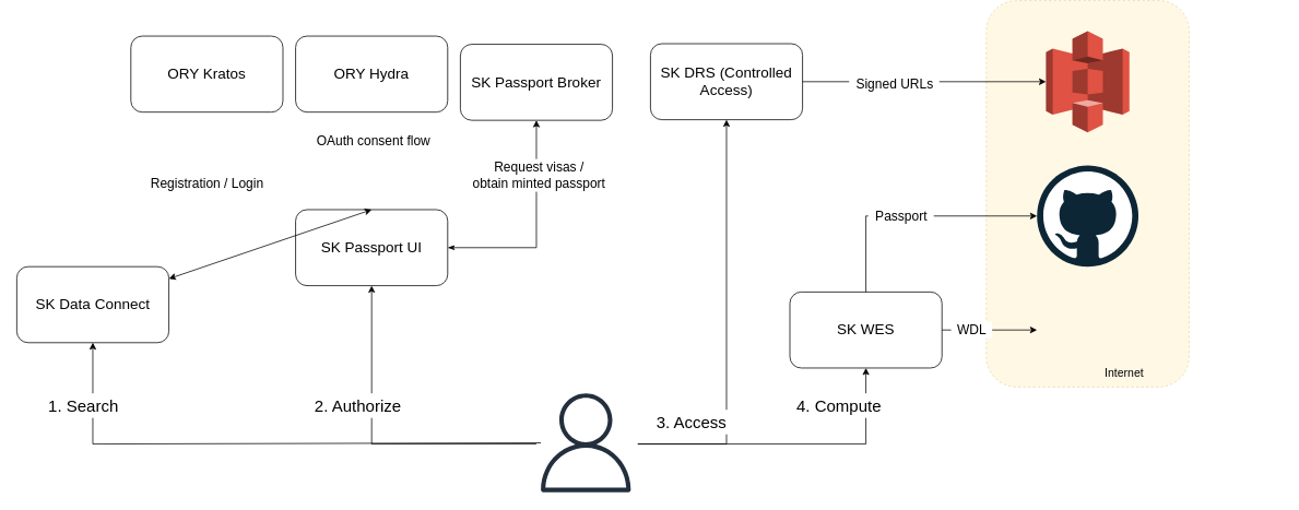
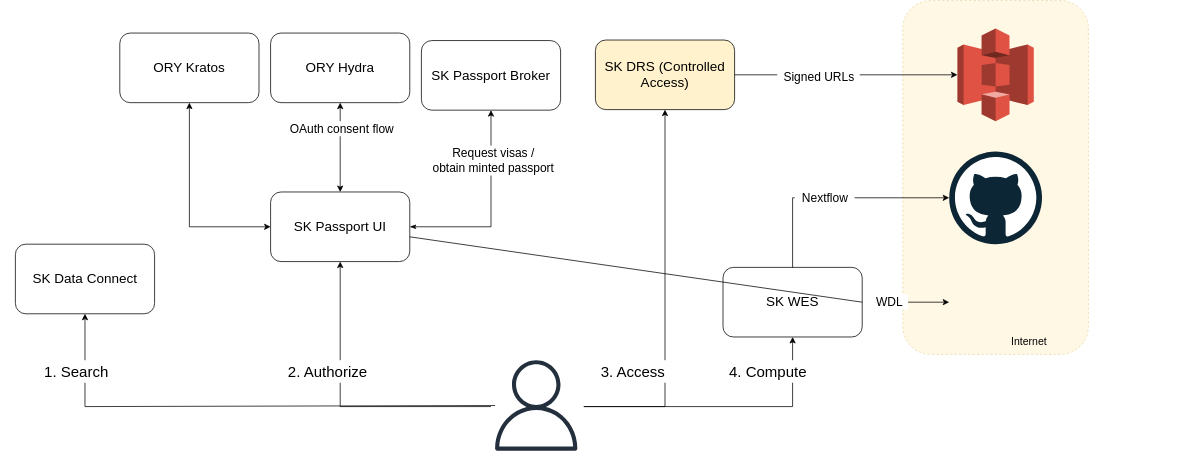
  <mxCell id="0" />
  <mxCell id="1" parent="0" />
  <mxCell id="2" value="" style="rounded=1;whiteSpace=wrap;html=1;rotation=90;dashed=1;fillColor=#fff2cc;strokeColor=#d6b656;opacity=50;" parent="1" vertex="1"><mxGeometry x="1090.875" y="95.113" width="471.649" height="247.423" as="geometry" /></mxCell>
- <mxCell id="3" value="&lt;font style=&quot;font-size: 18px&quot;&gt;SK DRS (Controlled Access)&lt;/font&gt;" style="rounded=1;whiteSpace=wrap;html=1;" parent="1" vertex="1"><mxGeometry x="793.195" y="35.577" width="185.567" height="92.784" as="geometry" /></mxCell>
+ <mxCell id="3" value="&lt;font style=&quot;font-size: 18px&quot;&gt;SK DRS (Controlled Access)&lt;/font&gt;" style="rounded=1;whiteSpace=wrap;html=1;fillColor=#fff2cc;" parent="1" vertex="1"><mxGeometry x="793.195" y="35.577" width="185.567" height="92.784" as="geometry" /></mxCell>
  <mxCell id="4" value="" style="outlineConnect=0;dashed=0;verticalLabelPosition=bottom;verticalAlign=top;align=center;html=1;shape=mxgraph.aws3.s3;fillColor=#E05243;gradientColor=none;" parent="1" vertex="1"><mxGeometry x="1275.807" y="20.113" width="101.768" height="123.711" as="geometry" /></mxCell>
  <mxCell id="5" value="&lt;font style=&quot;font-size: 18px&quot;&gt;SK Passport UI&lt;/font&gt;" style="rounded=1;whiteSpace=wrap;html=1;" parent="1" vertex="1"><mxGeometry x="360.206" y="238.155" width="185.567" height="92.784" as="geometry" /></mxCell>
  <mxCell id="6" value="&lt;font style=&quot;font-size: 18px&quot;&gt;SK Passport Broker&lt;/font&gt;" style="rounded=1;whiteSpace=wrap;html=1;" parent="1" vertex="1"><mxGeometry x="561.236" y="36.299" width="185.567" height="92.784" as="geometry" /></mxCell>
  <mxCell id="7" value="&lt;font style=&quot;font-size: 18px&quot;&gt;ORY Kratos&lt;/font&gt;" style="rounded=1;whiteSpace=wrap;html=1;" parent="1" vertex="1"><mxGeometry x="159.175" y="26.299" width="185.567" height="92.784" as="geometry" /></mxCell>
  <mxCell id="8" value="&lt;font style=&quot;font-size: 18px&quot;&gt;ORY Hydra&lt;/font&gt;" style="rounded=1;whiteSpace=wrap;html=1;" parent="1" vertex="1"><mxGeometry x="360.206" y="26.299" width="185.567" height="92.784" as="geometry" /></mxCell>
- <mxCell id="10" value="" style="endArrow=classic;html=1;rounded=0;exitX=0.5;exitY=0;exitDx=0;exitDy=0;startArrow=classic;startFill=1;" parent="1" source="5" target="18" edge="1"><mxGeometry width="50" height="50" relative="1" as="geometry"><mxPoint x="391.133" y="454.649" as="sourcePoint" /><mxPoint x="468.453" y="377.33" as="targetPoint" /></mxGeometry></mxCell>
+ <mxCell id="9" value="" style="endArrow=classic;html=1;rounded=0;entryX=0.5;entryY=1;entryDx=0;entryDy=0;exitX=0;exitY=0.5;exitDx=0;exitDy=0;endFill=1;startArrow=classic;startFill=1;" parent="1" source="5" target="7" edge="1"><mxGeometry width="50" height="50" relative="1" as="geometry"><mxPoint x="97.319" y="439.186" as="sourcePoint" /><mxPoint x="174.639" y="361.866" as="targetPoint" /><Array as="points"><mxPoint x="251.958" y="284.546" /></Array></mxGeometry></mxCell>
+ <mxCell id="10" value="" style="endArrow=classic;html=1;rounded=0;entryX=0.5;entryY=1;entryDx=0;entryDy=0;exitX=0.5;exitY=0;exitDx=0;exitDy=0;startArrow=classic;startFill=1;" parent="1" source="5" target="8" edge="1"><mxGeometry width="50" height="50" relative="1" as="geometry"><mxPoint x="391.133" y="454.649" as="sourcePoint" /><mxPoint x="468.453" y="377.33" as="targetPoint" /></mxGeometry></mxCell>
  <mxCell id="11" value="" style="endArrow=classic;html=1;rounded=0;entryX=0.5;entryY=1;entryDx=0;entryDy=0;exitX=1;exitY=0.5;exitDx=0;exitDy=0;startArrow=classicThin;startFill=1;" parent="1" source="5" target="6" edge="1"><mxGeometry width="50" height="50" relative="1" as="geometry"><mxPoint x="654.02" y="300.01" as="sourcePoint" /><mxPoint x="731.339" y="222.691" as="targetPoint" /><Array as="points"><mxPoint x="654.02" y="284.546" /></Array></mxGeometry></mxCell>
- <mxCell id="12" value="&lt;font style=&quot;font-size: 16px&quot;&gt;Registration / Login&lt;/font&gt;" style="text;html=1;resizable=0;autosize=1;align=center;verticalAlign=middle;points=[];fillColor=default;strokeColor=none;rounded=0;" parent="1" vertex="1"><mxGeometry x="176.961" y="196.303" width="150" height="20" as="geometry" /></mxCell>
  <mxCell id="13" value="&lt;font style=&quot;font-size: 16px&quot;&gt;OAuth consent flow&lt;/font&gt;" style="text;html=1;resizable=0;autosize=1;align=center;verticalAlign=middle;points=[];fillColor=default;strokeColor=none;rounded=0;" parent="1" vertex="1"><mxGeometry x="380.312" y="143.825" width="150" height="20" as="geometry" /></mxCell>
  <mxCell id="14" value="&lt;font style=&quot;font-size: 16px&quot;&gt;Request visas /&lt;br&gt;obtain minted passport&lt;/font&gt;" style="text;html=1;resizable=0;autosize=1;align=center;verticalAlign=middle;points=[];fillColor=default;strokeColor=none;rounded=0;" parent="1" vertex="1"><mxGeometry x="566.798" y="176.299" width="180" height="40" as="geometry" /></mxCell>
  <mxCell id="15" value="" style="dashed=0;outlineConnect=0;html=1;align=center;labelPosition=center;verticalLabelPosition=bottom;verticalAlign=top;shape=mxgraph.weblogos.github;fillColor=default;" parent="1" vertex="1"><mxGeometry x="1264.843" y="184.031" width="123.711" height="123.711" as="geometry" /></mxCell>
  <mxCell id="16" value="" style="shape=image;verticalLabelPosition=bottom;labelBackgroundColor=default;verticalAlign=top;aspect=fixed;imageAspect=0;image=https://gui.dockstore.org/2.9-3c3fea0/assets/images/dockstore/dockstore.png;" parent="1" vertex="1"><mxGeometry x="1264.843" y="323.206" width="123.711" height="123.711" as="geometry" /></mxCell>
  <mxCell id="17" value="&lt;font style=&quot;font-size: 18px&quot;&gt;SK WES&lt;/font&gt;" style="rounded=1;whiteSpace=wrap;html=1;" parent="1" vertex="1"><mxGeometry x="963.297" y="338.67" width="185.567" height="92.784" as="geometry" /></mxCell>
  <mxCell id="18" value="&lt;font style=&quot;font-size: 18px&quot;&gt;SK Data Connect&lt;/font&gt;" style="rounded=1;whiteSpace=wrap;html=1;" parent="1" vertex="1"><mxGeometry x="20" y="307.742" width="185.567" height="92.784" as="geometry" /></mxCell>
  <mxCell id="19" value="" style="sketch=0;outlineConnect=0;fontColor=#232F3E;gradientColor=none;fillColor=#232F3D;strokeColor=none;dashed=0;verticalLabelPosition=bottom;verticalAlign=top;align=center;html=1;fontSize=12;fontStyle=0;aspect=fixed;pointerEvents=1;shape=mxgraph.aws4.user;" parent="1" vertex="1"><mxGeometry x="654.02" y="462.381" width="120.618" height="120.618" as="geometry" /></mxCell>
  <mxCell id="20" value="" style="endArrow=classic;html=1;rounded=0;entryX=0.5;entryY=1;entryDx=0;entryDy=0;" parent="1" source="19" target="18" edge="1"><mxGeometry width="50" height="50" relative="1" as="geometry"><mxPoint x="329.278" y="586.093" as="sourcePoint" /><mxPoint x="406.597" y="508.773" as="targetPoint" /><Array as="points"><mxPoint x="112.783" y="524.237" /></Array></mxGeometry></mxCell>
  <mxCell id="21" value="" style="endArrow=classic;startArrow=none;html=1;rounded=0;entryX=0;entryY=0.5;entryDx=0;entryDy=0;entryPerimeter=0;exitX=1;exitY=0.5;exitDx=0;exitDy=0;startFill=0;" parent="1" source="3" target="4" edge="1"><mxGeometry width="50" height="50" relative="1" as="geometry"><mxPoint x="1102.472" y="-304.629" as="sourcePoint" /><mxPoint x="1179.792" y="-381.948" as="targetPoint" /></mxGeometry></mxCell>
  <mxCell id="22" value="" style="endArrow=none;html=1;rounded=0;entryX=0.5;entryY=0;entryDx=0;entryDy=0;startArrow=classic;startFill=1;endFill=0;" parent="1" source="15" target="17" edge="1"><mxGeometry width="50" height="50" relative="1" as="geometry"><mxPoint x="1164.328" y="462.381" as="sourcePoint" /><mxPoint x="746.803" y="446.918" as="targetPoint" /><Array as="points"><mxPoint x="1056.081" y="245.887" /></Array></mxGeometry></mxCell>
  <mxCell id="23" value="&lt;font style=&quot;font-size: 16px&quot;&gt;Signed URLs&lt;/font&gt;" style="text;html=1;resizable=0;autosize=1;align=center;verticalAlign=middle;points=[];fillColor=default;strokeColor=none;rounded=0;" parent="1" vertex="1"><mxGeometry x="1035.617" y="75.115" width="110" height="20" as="geometry" /></mxCell>
- <mxCell id="24" value="&lt;font style=&quot;font-size: 16px&quot;&gt;Passport&lt;/font&gt;" style="text;html=1;resizable=0;autosize=1;align=center;verticalAlign=middle;points=[];fillColor=default;strokeColor=none;rounded=0;" parent="1" vertex="1"><mxGeometry x="1058.813" y="236.423" width="80" height="20" as="geometry" /></mxCell>
+ <mxCell id="24" value="&lt;font style=&quot;font-size: 16px&quot;&gt;Nextflow&lt;/font&gt;" style="text;html=1;resizable=0;autosize=1;align=center;verticalAlign=middle;points=[];fillColor=default;strokeColor=none;rounded=0;" parent="1" vertex="1"><mxGeometry x="1058.813" y="236.423" width="80" height="20" as="geometry" /></mxCell>
  <mxCell id="25" value="" style="endArrow=classic;html=1;rounded=0;exitX=1;exitY=0.5;exitDx=0;exitDy=0;entryX=0;entryY=0.5;entryDx=0;entryDy=0;startArrow=none;" parent="1" source="26" target="16" edge="1"><mxGeometry width="50" height="50" relative="1" as="geometry"><mxPoint x="1141.132" y="519.598" as="sourcePoint" /><mxPoint x="1218.452" y="442.278" as="targetPoint" /></mxGeometry></mxCell>
  <mxCell id="26" value="&lt;font style=&quot;font-size: 16px&quot;&gt;WDL&lt;/font&gt;" style="text;html=1;resizable=0;autosize=1;align=center;verticalAlign=middle;points=[];fillColor=default;strokeColor=none;rounded=0;" parent="1" vertex="1"><mxGeometry x="1159.996" y="375.058" width="50" height="20" as="geometry" /></mxCell>
- <mxCell id="27" value="" style="endArrow=none;html=1;rounded=0;exitX=1;exitY=0.5;exitDx=0;exitDy=0;entryX=0;entryY=0.5;entryDx=0;entryDy=0;" parent="1" source="17" target="26" edge="1"><mxGeometry width="50" height="50" relative="1" as="geometry"><mxPoint x="1148.864" y="385.062" as="sourcePoint" /><mxPoint x="1264.843" y="385.062" as="targetPoint" /></mxGeometry></mxCell>
+ <mxCell id="27" value="" style="endArrow=none;html=1;rounded=0;exitX=1;exitY=0.5;exitDx=0;exitDy=0;" parent="1" source="17" target="5" edge="1"><mxGeometry width="50" height="50" relative="1" as="geometry"><mxPoint x="1148.864" y="385.062" as="sourcePoint" /><mxPoint x="1264.843" y="385.062" as="targetPoint" /></mxGeometry></mxCell>
  <mxCell id="28" value="1. Search" style="text;html=1;resizable=0;autosize=1;align=center;verticalAlign=middle;points=[];fillColor=default;strokeColor=none;rounded=0;fontSize=20;" parent="1" vertex="1"><mxGeometry x="50.928" y="462.381" width="100" height="30" as="geometry" /></mxCell>
  <mxCell id="29" value="" style="endArrow=classic;html=1;rounded=0;fontSize=20;entryX=0.5;entryY=1;entryDx=0;entryDy=0;" parent="1" target="5" edge="1"><mxGeometry width="50" height="50" relative="1" as="geometry"><mxPoint x="654.02" y="524.237" as="sourcePoint" /><mxPoint x="437.525" y="400.526" as="targetPoint" /><Array as="points"><mxPoint x="452.989" y="524.237" /></Array></mxGeometry></mxCell>
  <mxCell id="30" value="2. Authorize" style="text;html=1;resizable=0;autosize=1;align=center;verticalAlign=middle;points=[];fillColor=default;strokeColor=none;rounded=0;fontSize=20;" parent="1" vertex="1"><mxGeometry x="375.67" y="462.381" width="120" height="30" as="geometry" /></mxCell>
  <mxCell id="31" value="" style="endArrow=classic;html=1;rounded=0;fontSize=20;entryX=0.5;entryY=1;entryDx=0;entryDy=0;" parent="1" target="3" edge="1"><mxGeometry width="50" height="50" relative="1" as="geometry"><mxPoint x="777.731" y="524.237" as="sourcePoint" /><mxPoint x="870.514" y="276.814" as="targetPoint" /><Array as="points"><mxPoint x="885.978" y="524.237" /></Array></mxGeometry></mxCell>
- <mxCell id="32" value="3. Access" style="text;html=1;resizable=0;autosize=1;align=center;verticalAlign=middle;points=[];fillColor=default;strokeColor=none;rounded=0;fontSize=20;" parent="1" vertex="1"><mxGeometry x="793.195" y="482.381" width="100" height="30" as="geometry" /></mxCell>
+ <mxCell id="32" value="3. Access" style="text;html=1;resizable=0;autosize=1;align=center;verticalAlign=middle;points=[];fillColor=default;strokeColor=none;rounded=0;fontSize=20;" parent="1" vertex="1"><mxGeometry x="793.195" y="462.381" width="100" height="30" as="geometry" /></mxCell>
  <mxCell id="33" value="" style="endArrow=classic;html=1;rounded=0;fontSize=20;entryX=0.5;entryY=1;entryDx=0;entryDy=0;" parent="1" target="17" edge="1"><mxGeometry width="50" height="50" relative="1" as="geometry"><mxPoint x="777.731" y="524.237" as="sourcePoint" /><mxPoint x="1117.936" y="601.557" as="targetPoint" /><Array as="points"><mxPoint x="1056.081" y="524.237" /></Array></mxGeometry></mxCell>
  <mxCell id="34" value="4. Compute" style="text;html=1;resizable=0;autosize=1;align=center;verticalAlign=middle;points=[];fillColor=default;strokeColor=none;rounded=0;fontSize=20;" parent="1" vertex="1"><mxGeometry x="963.297" y="462.381" width="120" height="30" as="geometry" /></mxCell>
  <mxCell id="35" value="&lt;font style=&quot;font-size: 14px&quot;&gt;Internet&lt;/font&gt;" style="text;html=1;resizable=0;autosize=1;align=center;verticalAlign=middle;points=[];fillColor=none;strokeColor=none;rounded=0;" parent="1" vertex="1"><mxGeometry x="1340.616" y="428.361" width="60" height="20" as="geometry" /></mxCell>
